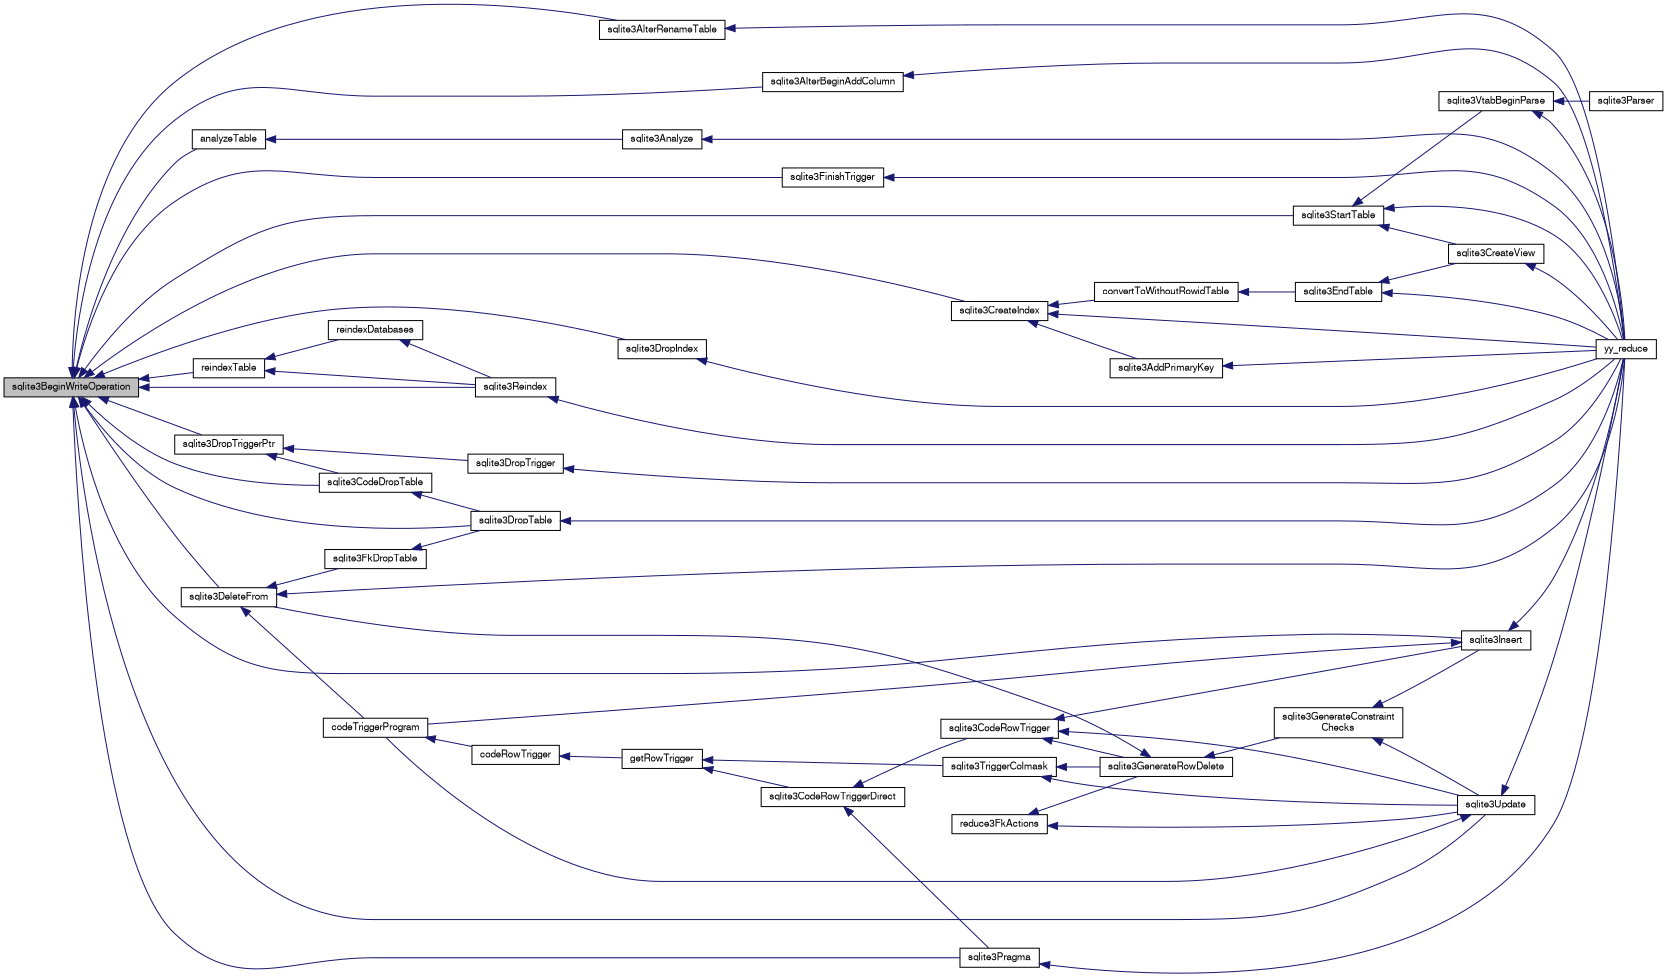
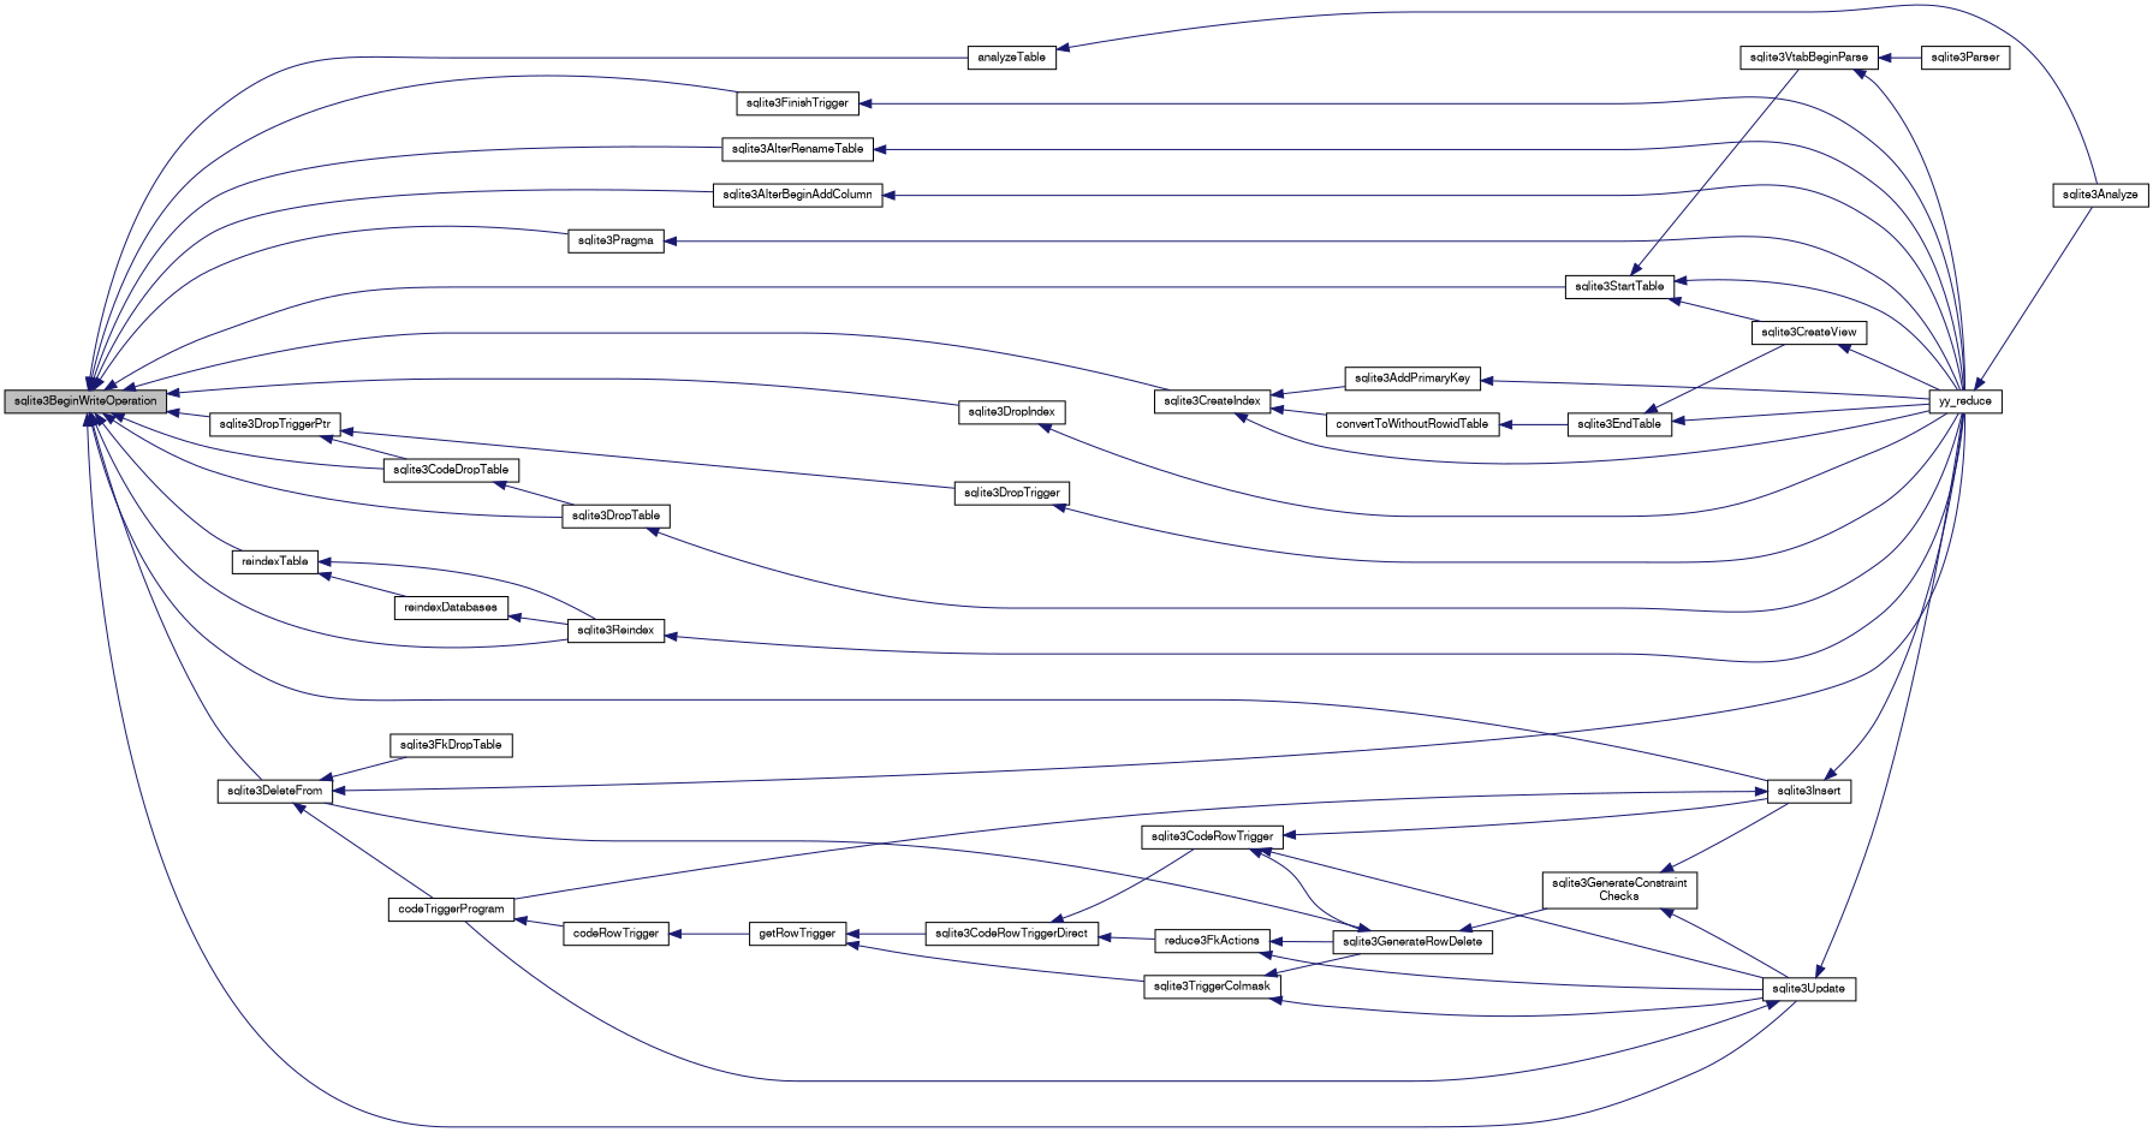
  digraph {
    rankdir=LR
    node [color=black fillcolor=white fontname=FreeSans fontsize=10 shape=record style=filled]
    edge [color=midnightblue dir=back fontname=FreeSans fontsize=10 labelfontname=FreeSans labelfontsize=10 style=solid]
    n1 [fillcolor=grey75 fontcolor=black height=0.2 label=sqlite3BeginWriteOperation width=0.4]
    n2 [height=0.2 label=sqlite3AlterRenameTable width=0.4]
    n3 [height=0.2 label=sqlite3AlterBeginAddColumn width=0.4]
    n4 [height=0.2 label=analyzeTable width=0.4]
    n5 [height=0.2 label=sqlite3StartTable width=0.4]
    n6 [height=0.2 label=sqlite3CodeDropTable width=0.4]
    n7 [height=0.2 label=sqlite3DropTable width=0.4]
    n8 [height=0.2 label=sqlite3CreateIndex width=0.4]
    n9 [height=0.2 label=sqlite3DropIndex width=0.4]
    n10 [height=0.2 label=reindexTable width=0.4]
    n11 [height=0.2 label=sqlite3Reindex width=0.4]
    n12 [height=0.2 label=sqlite3DeleteFrom width=0.4]
    n13 [height=0.2 label=sqlite3Insert width=0.4]
    n14 [height=0.2 label=sqlite3Update width=0.4]
    n15 [height=0.2 label=sqlite3Pragma width=0.4]
    n16 [height=0.2 label=sqlite3FinishTrigger width=0.4]
    n17 [height=0.2 label=sqlite3DropTriggerPtr width=0.4]
    n18 [height=0.2 label=yy_reduce width=0.4]
    n19 [height=0.2 label=sqlite3Analyze width=0.4]
    n20 [height=0.2 label=sqlite3CreateView width=0.4]
    n21 [height=0.2 label=sqlite3VtabBeginParse width=0.4]
    n22 [height=0.2 label=sqlite3AddPrimaryKey width=0.4]
    n23 [height=0.2 label=convertToWithoutRowidTable width=0.4]
    n24 [height=0.2 label=reindexDatabases width=0.4]
    n25 [height=0.2 label=sqlite3FkDropTable width=0.4]
    n26 [height=0.2 label=codeTriggerProgram width=0.4]
    n27 [height=0.2 label=sqlite3DropTrigger width=0.4]
    n28 [height=0.2 label=sqlite3Parser width=0.4]
    n29 [height=0.2 label=sqlite3EndTable width=0.4]
    n30 [height=0.2 label=codeRowTrigger width=0.4]
    n31 [height=0.2 label=getRowTrigger width=0.4]
    n32 [height=0.2 label=sqlite3CodeRowTriggerDirect width=0.4]
    n33 [height=0.2 label=sqlite3TriggerColmask width=0.4]
    n34 [height=0.2 label=reduce3FkActions width=0.4]
    n35 [height=0.2 label=sqlite3CodeRowTrigger width=0.4]
    n36 [height=0.2 label=sqlite3GenerateRowDelete width=0.4]
    n37 [height=0.2 label="sqlite3GenerateConstraint\lChecks" width=0.4]
    n1 -> n2
    n1 -> n3
    n1 -> n4
    n1 -> n5
    n1 -> n6
    n1 -> n7
    n1 -> n8
    n1 -> n9
    n1 -> n10
    n1 -> n11
    n1 -> n12
    n1 -> n13
    n1 -> n14
    n1 -> n15
    n1 -> n16
    n1 -> n17
    n2 -> n18
    n3 -> n18
    n4 -> n19
    n5 -> n18
    n5 -> n20
    n5 -> n21
    n6 -> n7
    n7 -> n18
    n8 -> n18
    n8 -> n22
    n8 -> n23
    n9 -> n18
    n10 -> n11
    n10 -> n24
    n11 -> n18
    n12 -> n18
    n12 -> n25
    n12 -> n26
    n13 -> n18
    n13 -> n26
    n14 -> n18
    n14 -> n26
    n15 -> n18
    n16 -> n18
    n17 -> n6
    n17 -> n27
-   n19 -> n18
+   n18 -> n19
    n20 -> n18
    n21 -> n18
    n21 -> n28
    n22 -> n18
    n23 -> n29
    n24 -> n11
-   n25 -> n7
    n26 -> n30
    n27 -> n18
    n29 -> n18
    n29 -> n20
    n30 -> n31
    n31 -> n32
    n31 -> n33
-   n32 -> n15
+   n32 -> n34
    n32 -> n35
    n33 -> n14
    n33 -> n36
    n34 -> n14
    n34 -> n36
    n35 -> n13
    n35 -> n14
    n35 -> n36
    n36 -> n12
    n36 -> n37
    n37 -> n13
    n37 -> n14
  }
